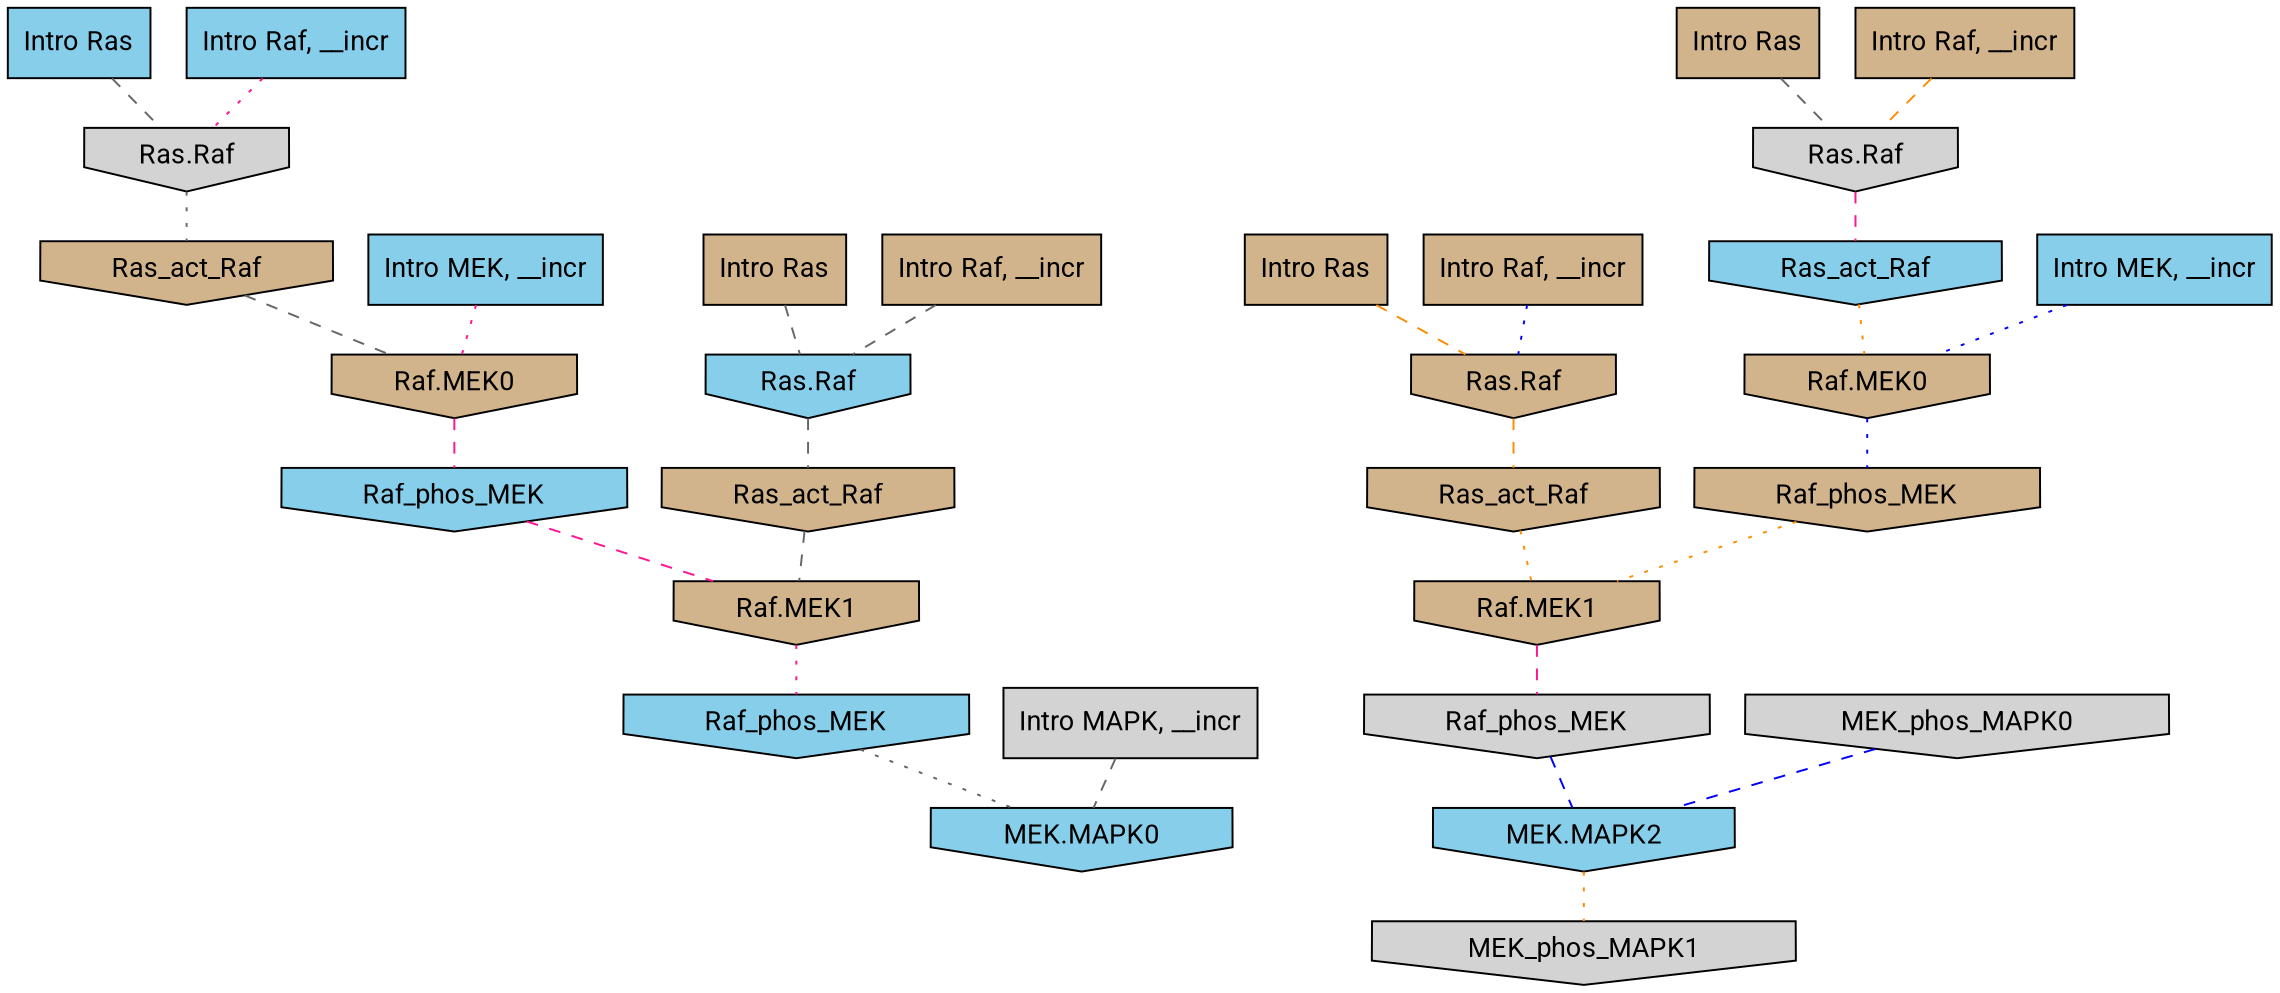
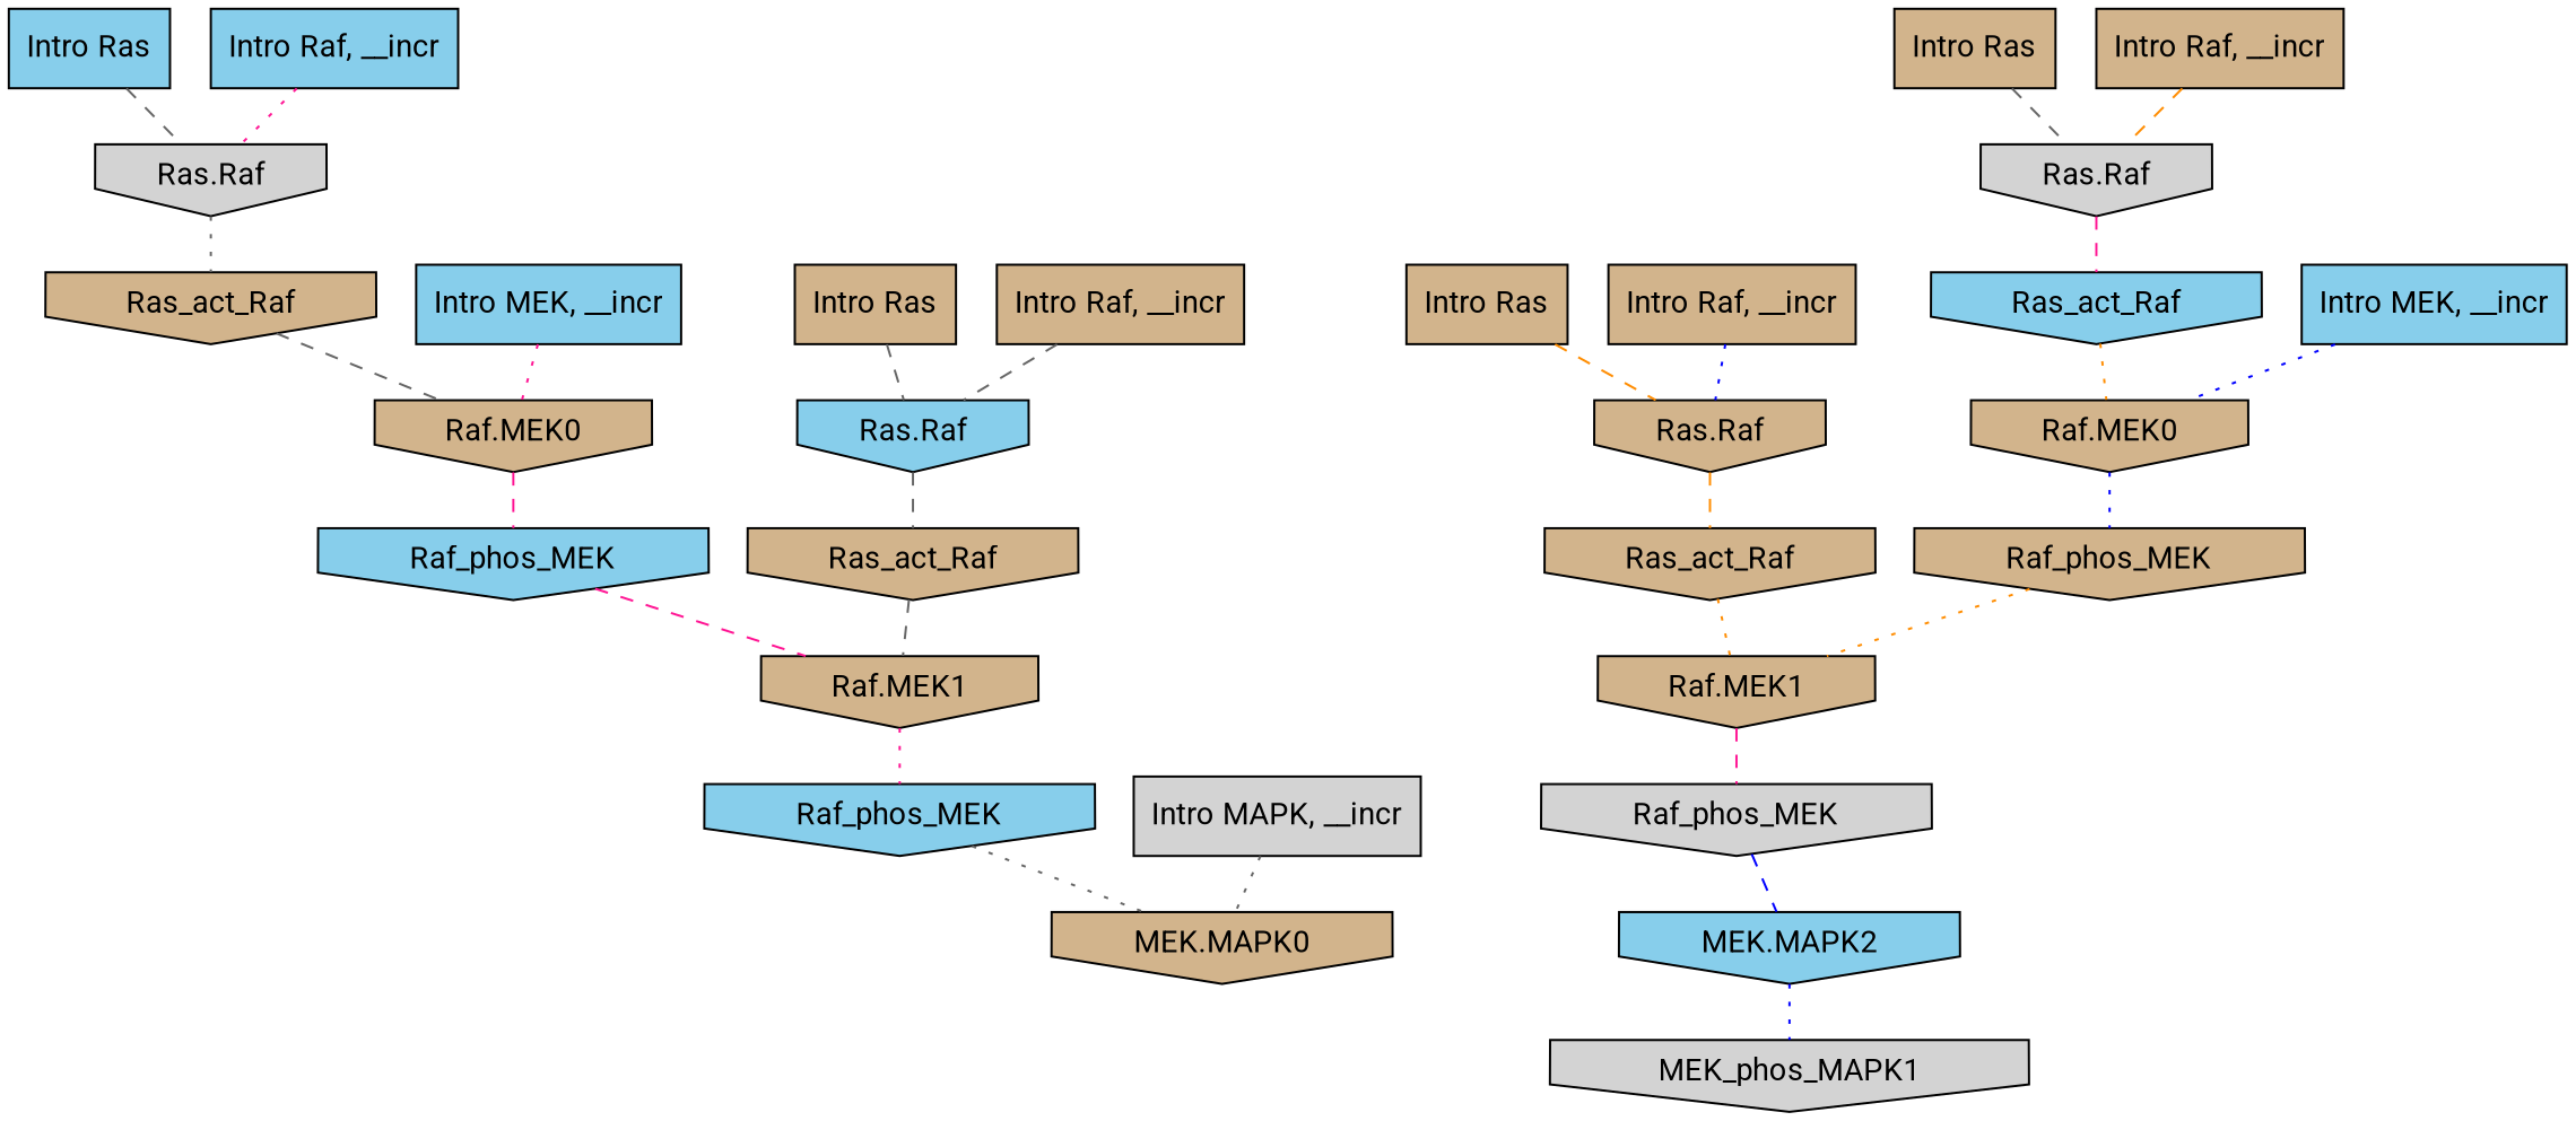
  digraph {
    fontname=Roboto
    rankdir=TB
    ranksep=0.30
    node [fillcolor=tan fontname=Roboto shape=invhouse style=filled]
    edge [color=gray40 dir=none fontname=Roboto style=dashed]
    n1 [fillcolor=skyblue label="Intro Ras" shape=rectangle]
    n2 [fillcolor=lightgrey label="Ras.Raf"]
    n3 [label=Ras_act_Raf]
    n4 [label="Intro Ras" shape=rectangle]
    n5 [label="Ras.Raf"]
    n6 [label=Ras_act_Raf]
    n7 [label="Intro Ras" shape=rectangle]
    n8 [fillcolor=lightgrey label="Ras.Raf"]
    n9 [fillcolor=skyblue label=Ras_act_Raf]
    n10 [label="Intro Ras" shape=rectangle]
    n11 [fillcolor=skyblue label="Ras.Raf"]
    n12 [label=Ras_act_Raf]
    n13 [label="Intro Raf, __incr" shape=rectangle]
    n14 [label="Intro Raf, __incr" shape=rectangle]
    n15 [fillcolor=skyblue label="Intro Raf, __incr" shape=rectangle]
    n16 [label="Intro Raf, __incr" shape=rectangle]
    n17 [fillcolor=skyblue label="Intro MEK, __incr" shape=rectangle]
    n18 [label="Raf.MEK0"]
    n19 [fillcolor=skyblue label=Raf_phos_MEK]
    n20 [fillcolor=skyblue label="Intro MEK, __incr" shape=rectangle]
    n21 [label="Raf.MEK0"]
    n22 [label=Raf_phos_MEK]
    n23 [fillcolor=lightgrey label="Intro MAPK, __incr" shape=rectangle]
-   n24 [fillcolor=skyblue label="MEK.MAPK0"]
+   n24 [label="MEK.MAPK0"]
    n25 [label="Raf.MEK1"]
    n26 [label="Raf.MEK1"]
    n27 [fillcolor=skyblue label=Raf_phos_MEK]
    n28 [fillcolor=lightgrey label=Raf_phos_MEK]
-   n29 [fillcolor=lightgrey label=MEK_phos_MAPK0]
    n30 [fillcolor=skyblue label="MEK.MAPK2"]
    n31 [fillcolor=lightgrey label=MEK_phos_MAPK1]
    n1 -> n2
    n2 -> n3 [style=dotted]
    n3 -> n18
    n4 -> n5 [color=darkorange]
    n5 -> n6 [color=darkorange]
    n6 -> n26 [color=darkorange style=dotted]
    n7 -> n8
    n8 -> n9 [color=deeppink]
    n9 -> n21 [color=darkorange style=dotted]
    n10 -> n11
    n11 -> n12
    n12 -> n25
    n13 -> n5 [color=blue style=dotted]
    n14 -> n11
    n15 -> n2 [color=deeppink style=dotted]
    n16 -> n8 [color=darkorange]
    n17 -> n18 [color=deeppink style=dotted]
    n18 -> n19 [color=deeppink]
    n19 -> n25 [color=deeppink]
    n20 -> n21 [color=blue style=dotted]
    n21 -> n22 [color=blue style=dotted]
    n22 -> n26 [color=darkorange style=dotted]
-   n23 -> n24
+   n23 -> n24 [style=dotted]
    n25 -> n27 [color=deeppink style=dotted]
    n26 -> n28 [color=deeppink]
    n27 -> n24 [style=dotted]
    n28 -> n30 [color=blue]
-   n29 -> n30 [color=blue]
-   n30 -> n31 [color=darkorange style=dotted]
+   n30 -> n31 [color=blue style=dotted]
  }
